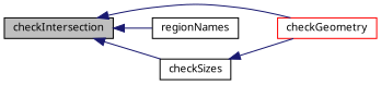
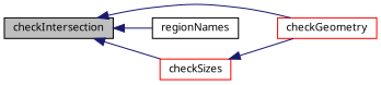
  digraph {
    fontname="Noto Sans"
    rankdir=LR
    node [color=black fontname="Noto Sans" fontsize=10 shape=record]
    edge [color=midnightblue dir=back fontname="Noto Sans" fontsize=10 labelfontname=Helvetica labelfontsize=10 style=solid]
    n1 [fillcolor=grey75 fontcolor=black height=0.2 label=checkIntersection style=filled width=0.4]
    n2 [color=red height=0.2 label=checkGeometry width=0.4]
    n3 [height=0.2 label=regionNames width=0.4]
-   n4 [height=0.2 label=checkSizes width=0.4]
+   n4 [color=red height=0.2 label=checkSizes width=0.4]
    n1 -> n2
    n1 -> n3
    n1 -> n4
    n4 -> n2
  }
